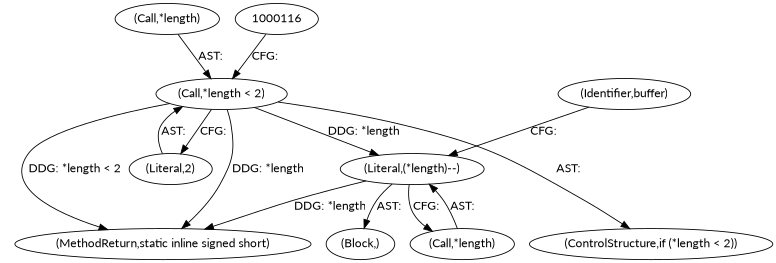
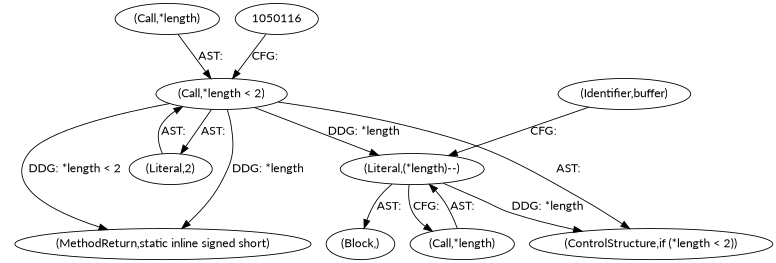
  digraph {
    fontname=Lato
    node [fontname=Lato]
    edge [fontname=Lato]
    n1 [label="(Call,*length < 2)"]
    n2 [label="(Literal,(*length)--)"]
    n3 [label="(ControlStructure,if (*length < 2))"]
    n4 [label="(Literal,2)"]
    n5 [label="(MethodReturn,static inline signed short)"]
    n6 [label="(Call,*length)"]
    n7 [label="(Block,)"]
    n8 [label="(Call,*length)"]
    n9 [label="(Identifier,buffer)"]
-   1000116
+   1000116 [label=1050116]
    n1 -> n2 [label="DDG: *length"]
    n1 -> n3 [label="AST: "]
-   n1 -> n4 [label="CFG: "]
+   n1 -> n4 [label="AST: "]
    n1 -> n5 [label="DDG: *length"]
    n1 -> n5 [label="DDG: *length < 2"]
-   n2 -> n5 [label="DDG: *length"]
+   n2 -> n3 [label="DDG: *length"]
    n2 -> n6 [label="CFG: "]
    n2 -> n7 [label="AST: "]
    n4 -> n1 [label="AST: "]
    n6 -> n2 [label="AST: "]
    n8 -> n1 [label="AST: "]
    n9 -> n2 [label="CFG: "]
    1000116 -> n1 [label="CFG: "]
  }
